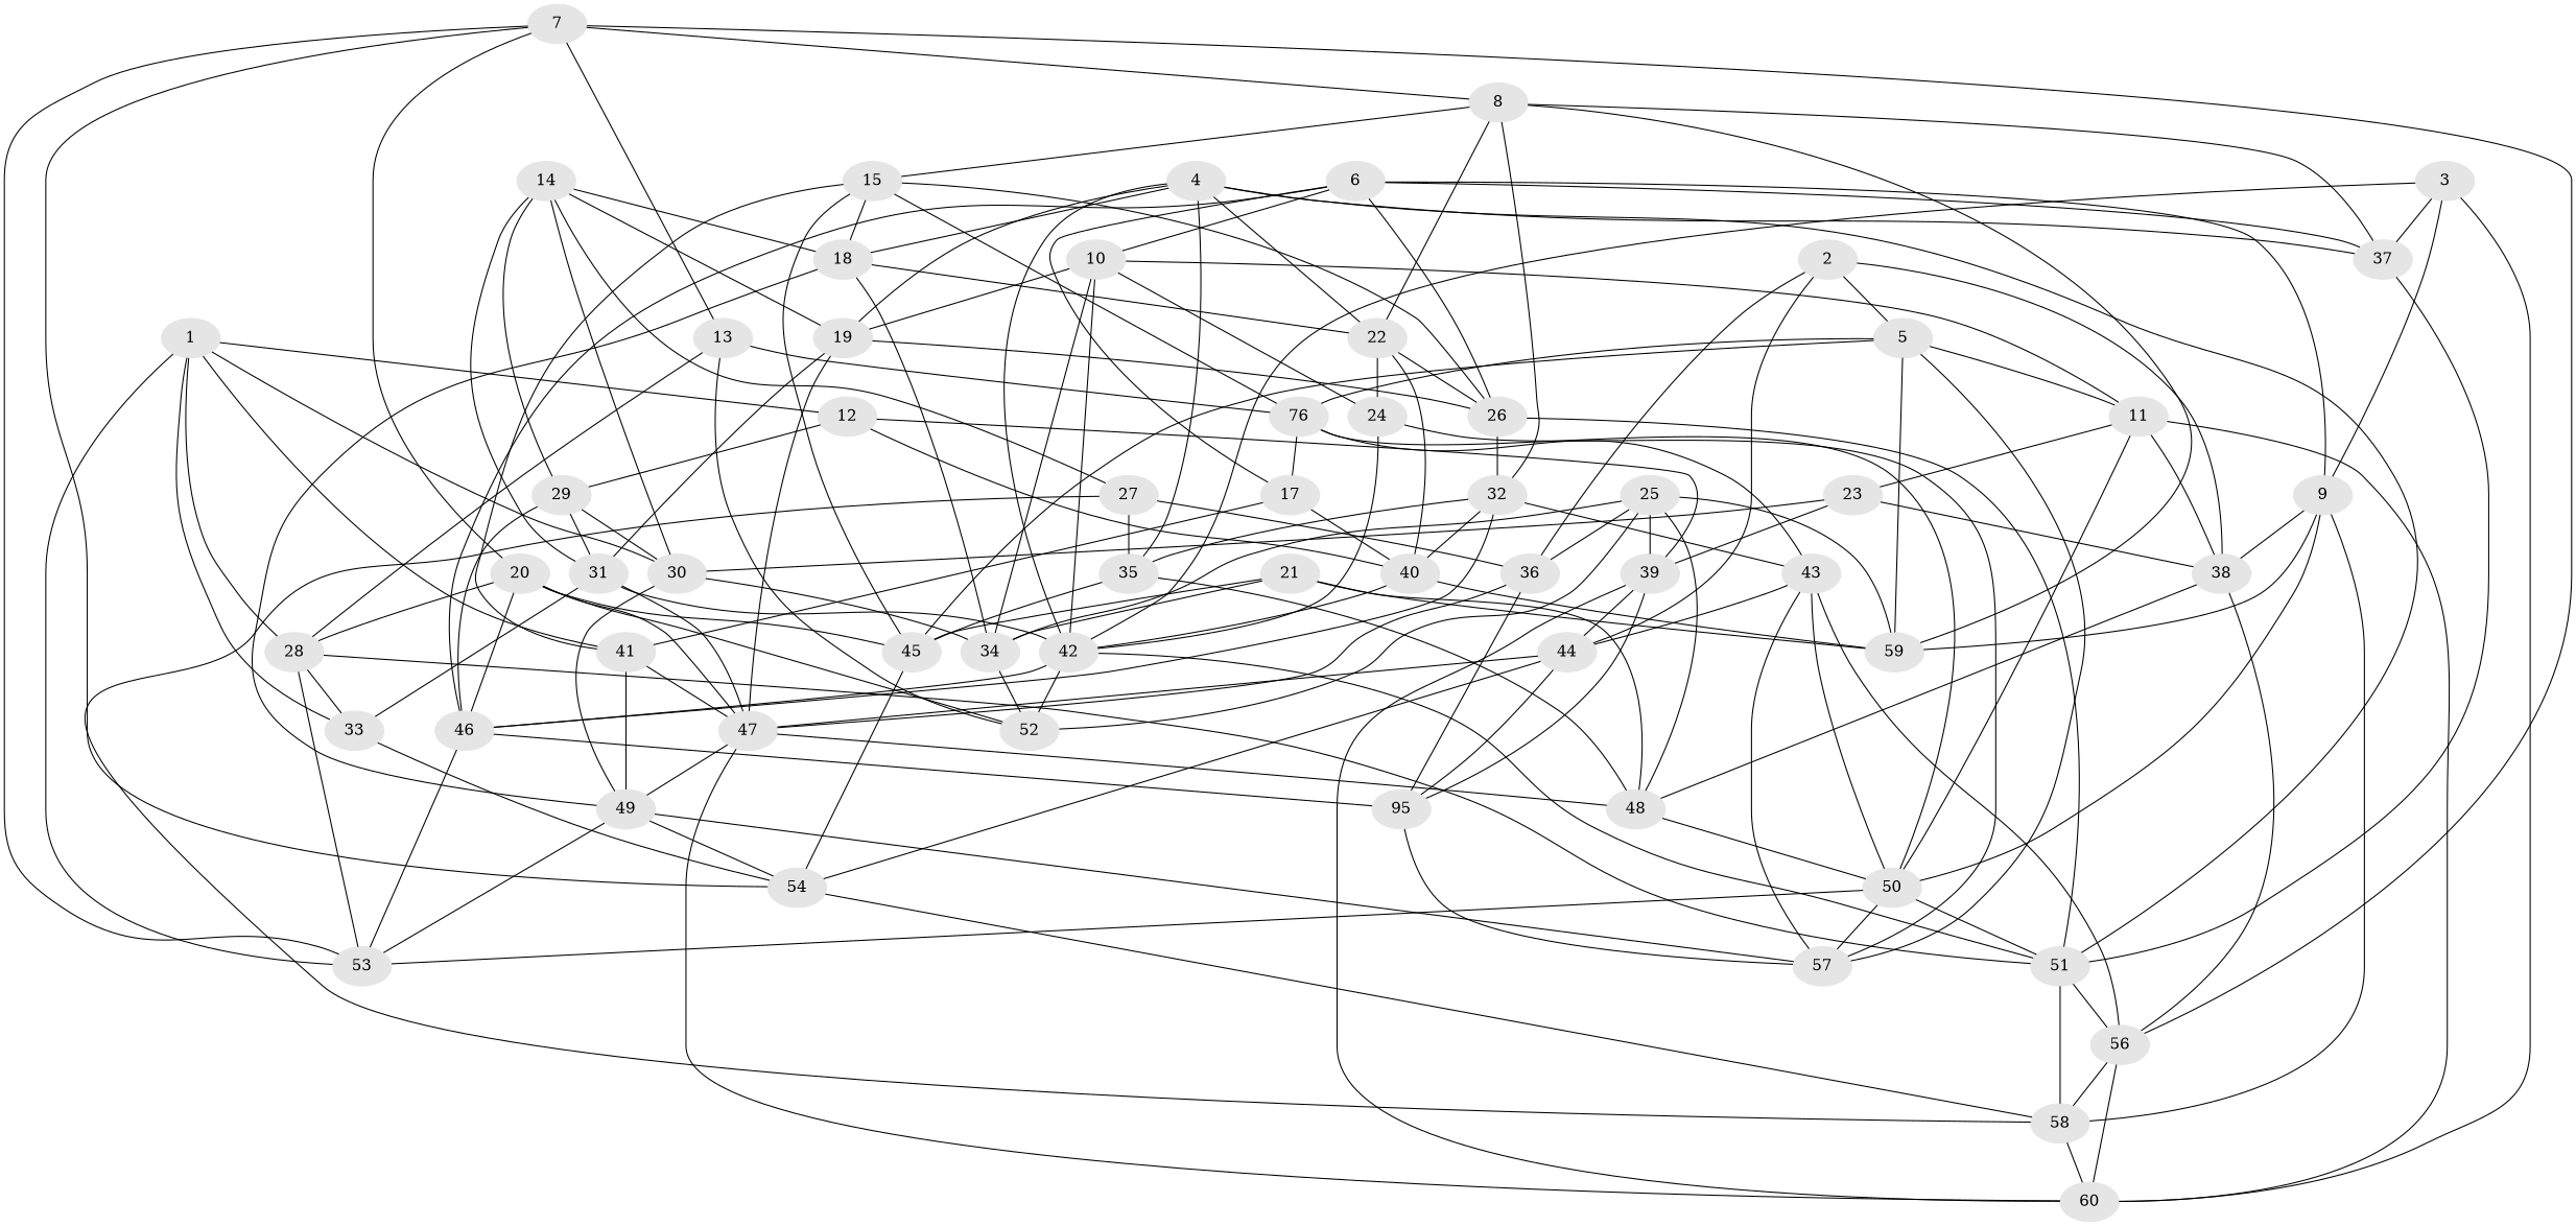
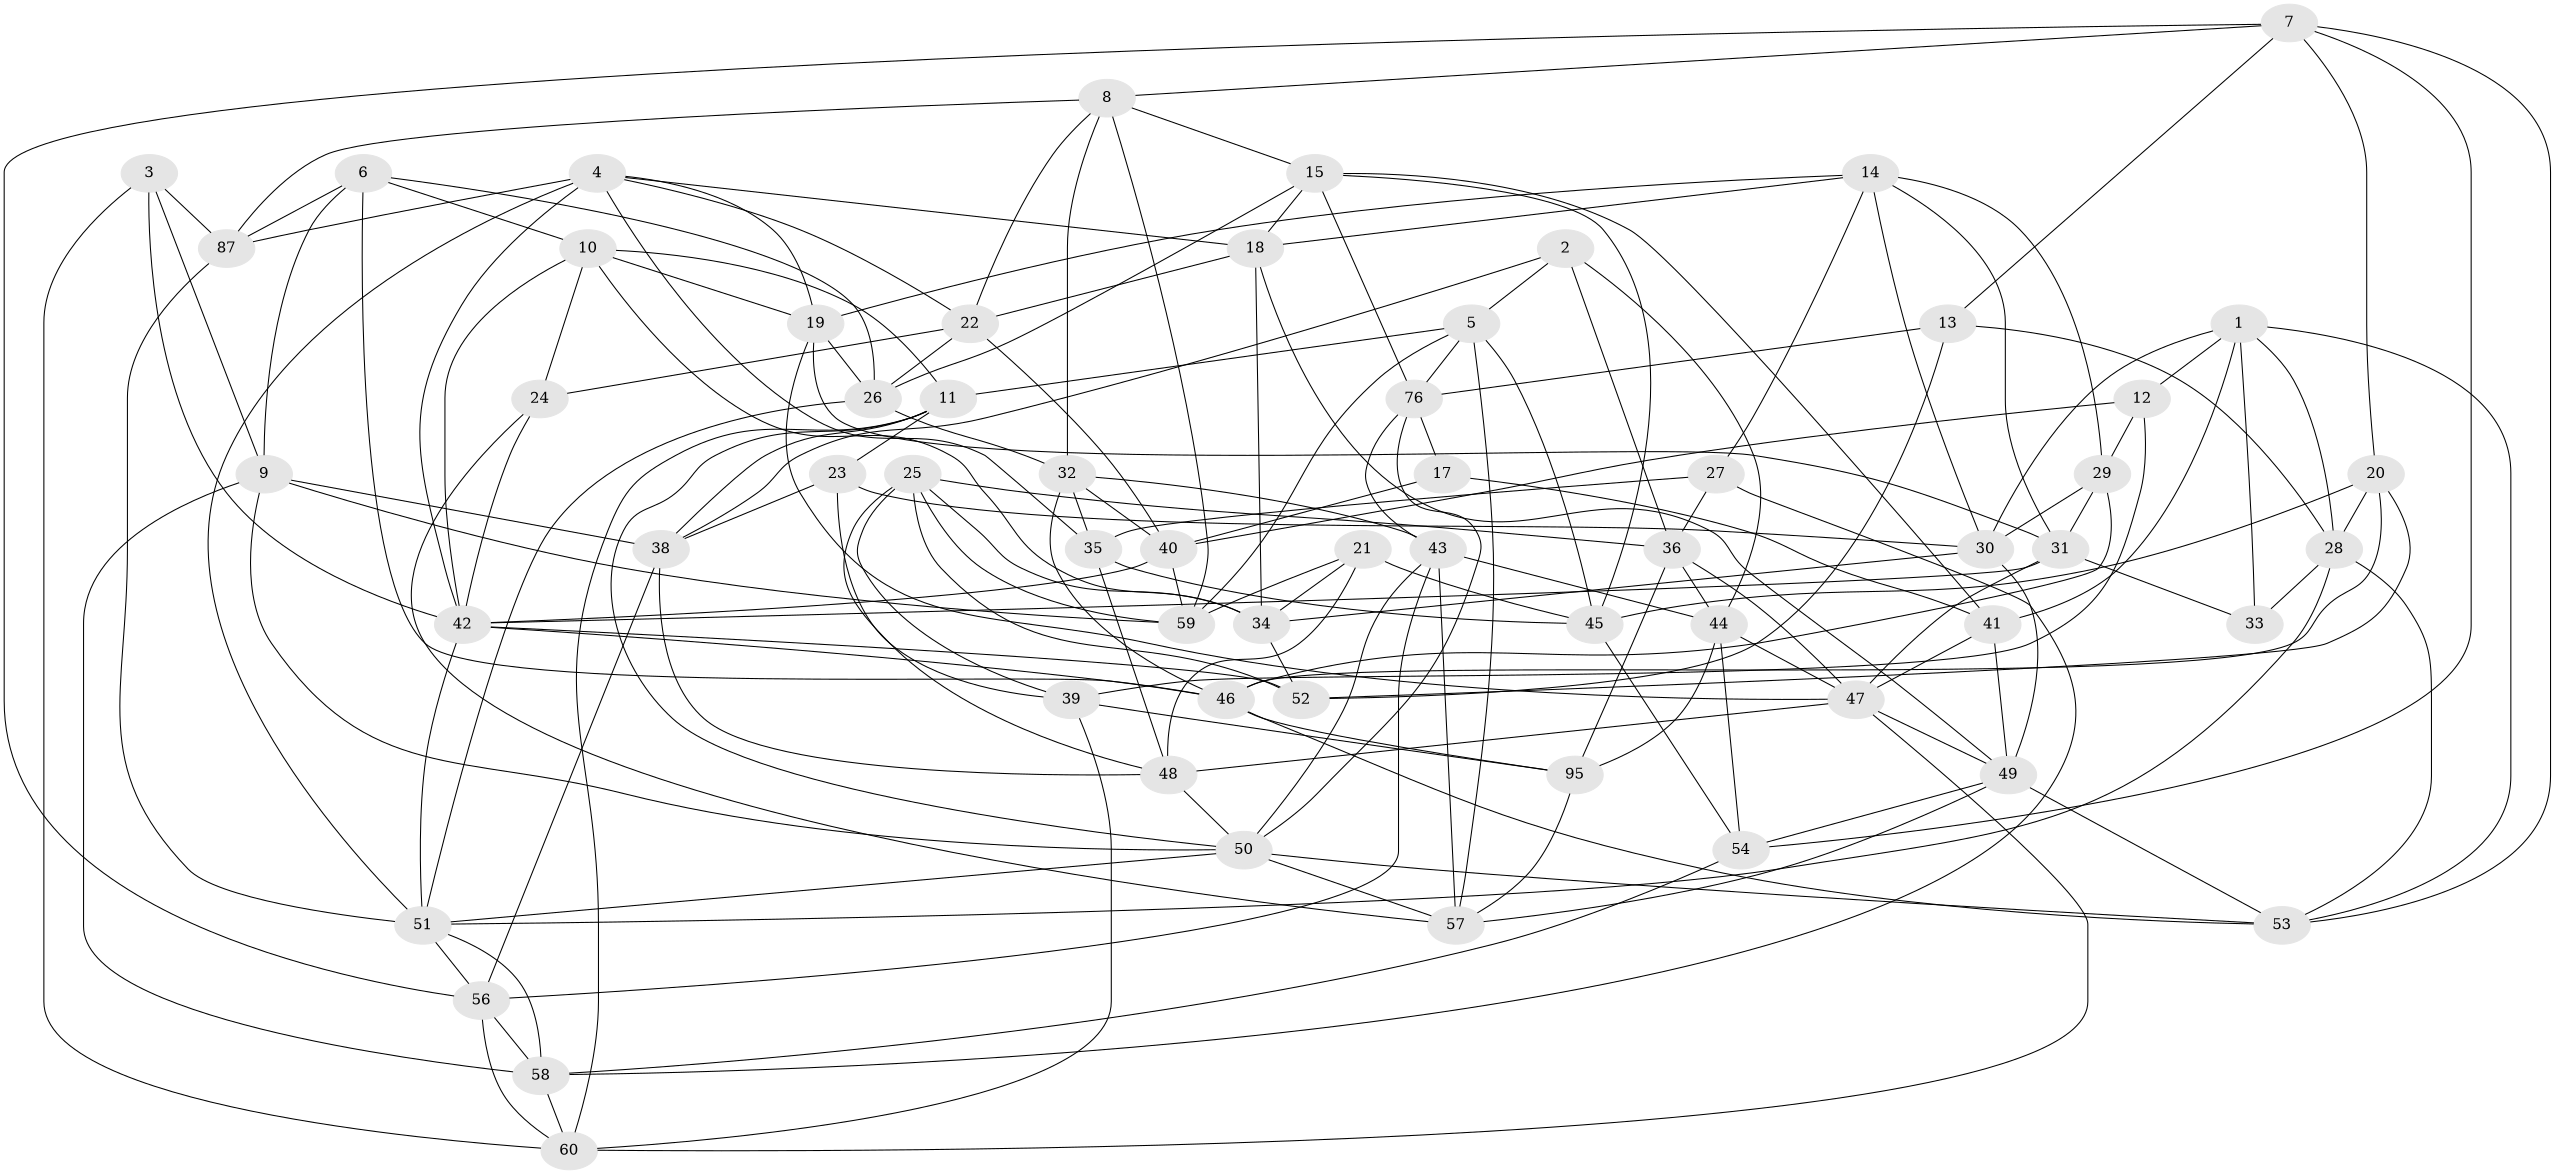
  graph {
    node [color=gray90 style=filled]
    edge [weight=1.0]
    1
    12
    28
    30
    33
    41
    53
    29
    39
    40
    51
    34
    49
    54
    47
    2
    5
    36
    38
    44
    11
    n22 [label=76]
    45
    57
    59
    n26 [label=95]
    56
    48
    3
    9
-   37
+   37 [label=87]
    42
    60
    50
    58
    46
    52
    4
    18
    19
    22
    35
    26
    31
    24
    23
    17
    43
    6
    10
    32
    7
    8
    13
    20
    15
    14
    27
    21
    25
    1 -- 12
    1 -- 28
    1 -- 30
    1 -- 33
    1 -- 41
    1 -- 53
    12 -- 29
    12 -- 39
    12 -- 40
    28 -- 33
    28 -- 53
    28 -- 51
    30 -- 34
    30 -- 49
-   33 -- 54
    41 -- 49 [weight=2.0]
    41 -- 47
    29 -- 30
    29 -- 46 [weight=2.0]
    29 -- 31
    39 -- n26 [weight=2.0]
    39 -- 60
    40 -- 59
    40 -- 42
    51 -- 56
    51 -- 58
    34 -- 52
    49 -- 53
    49 -- 54
    49 -- 57
    54 -- 58
    47 -- 49
    47 -- 48 [weight=2.0]
    47 -- 60
    2 -- 5
    2 -- 36
    2 -- 38
    2 -- 44
    5 -- 11
    5 -- n22
    5 -- 45
    5 -- 57
    5 -- 59
    36 -- 47
-   39 -- 44
+   36 -- 44
    36 -- n26
    38 -- 56
    38 -- 48
    44 -- 54
    44 -- 47
    44 -- n26
    11 -- 38
    11 -- 60
    11 -- 50
    11 -- 23
    n22 -- 50
    n22 -- 17
    n22 -- 43
    45 -- 54
    n26 -- 57
    56 -- 60
    56 -- 58
    48 -- 50
    3 -- 9
    3 -- 37
    3 -- 42
    3 -- 60
    9 -- 38
    9 -- 59
    9 -- 50
    9 -- 58
    37 -- 51
    42 -- 51
    42 -- 46
    42 -- 52 [weight=2.0]
    50 -- 53
    50 -- 51
    50 -- 57
    58 -- 60
    46 -- 53
    46 -- n26
    4 -- 51
    4 -- 37 [weight=2.0]
    4 -- 42
    4 -- 18
    4 -- 19
    4 -- 22
    4 -- 35
    18 -- 34
    18 -- 49
    18 -- 22
    19 -- 47
    19 -- 26
    19 -- 31
    22 -- 40
    22 -- 26
    22 -- 24
    35 -- 45
    35 -- 48 [weight=2.0]
    26 -- 51
    26 -- 32
    31 -- 33
    31 -- 47
    31 -- 42
    24 -- 57
    24 -- 42
    23 -- 30
    23 -- 39
    23 -- 38
    17 -- 41
    17 -- 40
    43 -- 44
    43 -- 57
    43 -- 56
    43 -- 50
    6 -- 9
    6 -- 37
    6 -- 46
    6 -- 26
-   6 -- 17
    6 -- 10
    10 -- 34
    10 -- 11
    10 -- 42
    10 -- 19
    10 -- 24
    32 -- 40
    32 -- 46
    32 -- 35
    32 -- 43
    7 -- 53
    7 -- 54
    7 -- 56
    7 -- 8
    7 -- 13
    7 -- 20
    8 -- 59
    8 -- 37
    8 -- 22
    8 -- 32
    8 -- 15
    13 -- 28
    13 -- n22
    13 -- 52
    20 -- 28
-   20 -- 47
    20 -- 45
    20 -- 46
    20 -- 52
    15 -- 41
    15 -- n22
    15 -- 45
    15 -- 18
    15 -- 26
    14 -- 30
    14 -- 29
    14 -- 18
    14 -- 19
    14 -- 31
    14 -- 27
    27 -- 36
    27 -- 58
    27 -- 35
    21 -- 34
    21 -- 45
    21 -- 59
    21 -- 48
    25 -- 39
    25 -- 34
    25 -- 36
    25 -- 59
    25 -- 48
    25 -- 52
  }
